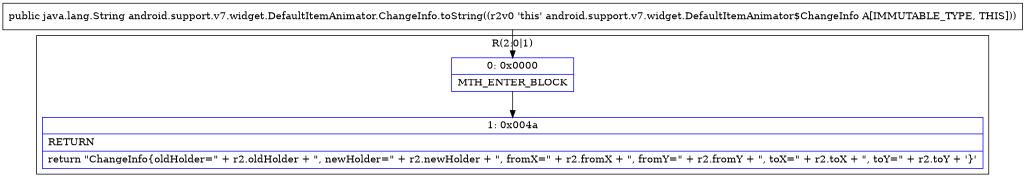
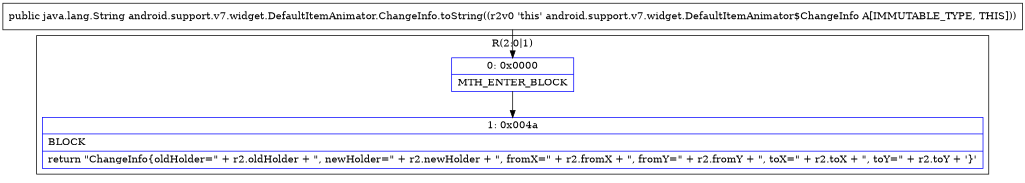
  digraph {
    node [color=blue shape=record]
    n1 [label="{0\:\ 0x0000|MTH_ENTER_BLOCK\l}"]
-   n2 [label="{1\:\ 0x004a|RETURN\l|return \"ChangeInfo\{oldHolder=\" + r2.oldHolder + \", newHolder=\" + r2.newHolder + \", fromX=\" + r2.fromX + \", fromY=\" + r2.fromY + \", toX=\" + r2.toX + \", toY=\" + r2.toY + '\}'\l}"]
+   n2 [label="{1\:\ 0x004a|BLOCK\l|return \"ChangeInfo\{oldHolder=\" + r2.oldHolder + \", newHolder=\" + r2.newHolder + \", fromX=\" + r2.fromX + \", fromY=\" + r2.fromY + \", toX=\" + r2.toX + \", toY=\" + r2.toY + '\}'\l}"]
    n3 [label="{public java.lang.String android.support.v7.widget.DefaultItemAnimator.ChangeInfo.toString((r2v0 'this' android.support.v7.widget.DefaultItemAnimator$ChangeInfo A[IMMUTABLE_TYPE, THIS])) }" color=""]
    subgraph cluster_1 {
      label="R(2:0|1)"
      n1
      n2
    }
    n1 -> n2
    n3 -> n1
  }
